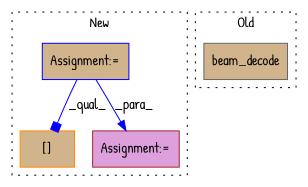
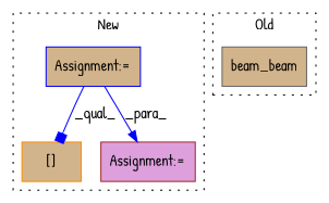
  digraph {
    fontname="Patrick Hand"
    node [a=7 l=1 shape=box style=filled fillcolor=tan fontname="Patrick Hand"]
    edge [color=blue fontname="Patrick Hand"]
    n1 [a=2 l="20,1" label="[]" s="15523,15544" color=darkorange]
    n2 [label="Assignment:=" s=15162 color=blue]
    n3 [label="Assignment:=" s=15522 fillcolor=plum color=brown]
-   n4 [a=32 l="12,1" label=beam_decode s="18403,18470" color=gray40]
+   n4 [a=32 l="12,1" label=beam_beam s="18403,18470" color=gray40]
    subgraph cluster_1 {
      label=New
      style=dotted
      n1
      n2
      n3
    }
    subgraph cluster_2 {
      label=Old
      style=dotted
      n4
    }
    n2 -> n1 [label=_qual_ arrowhead=box]
    n2 -> n3 [label=_para_ arrowhead=normal]
  }
